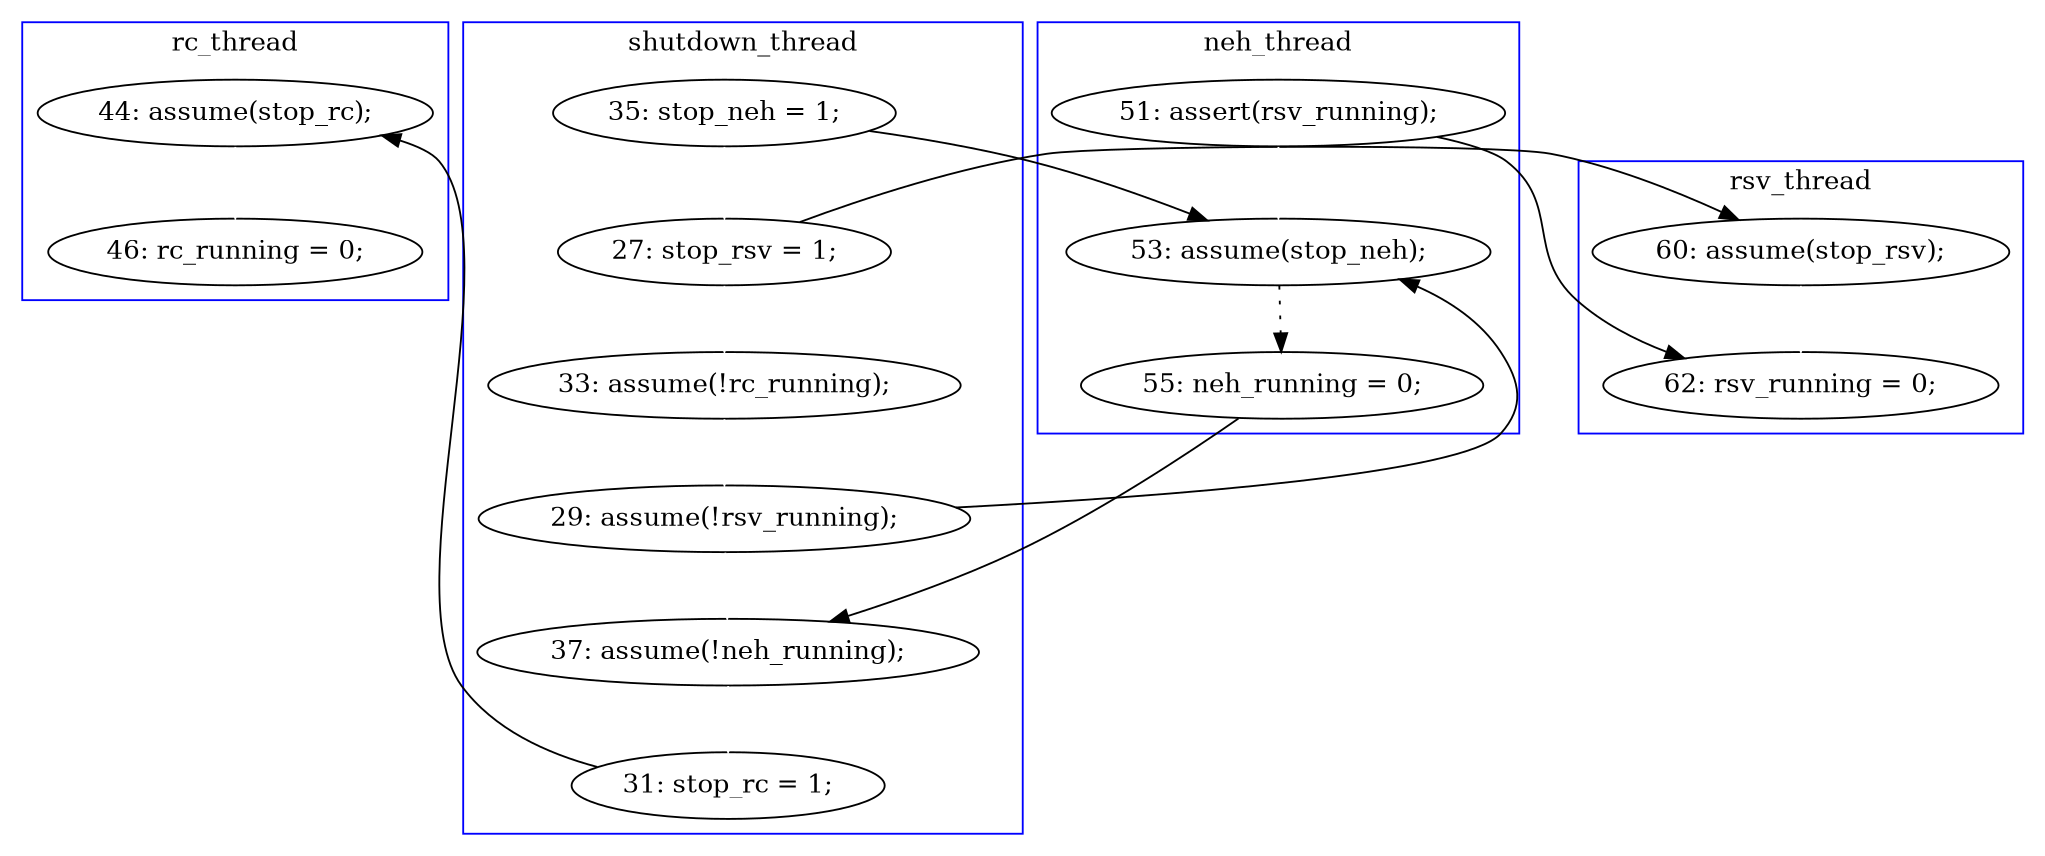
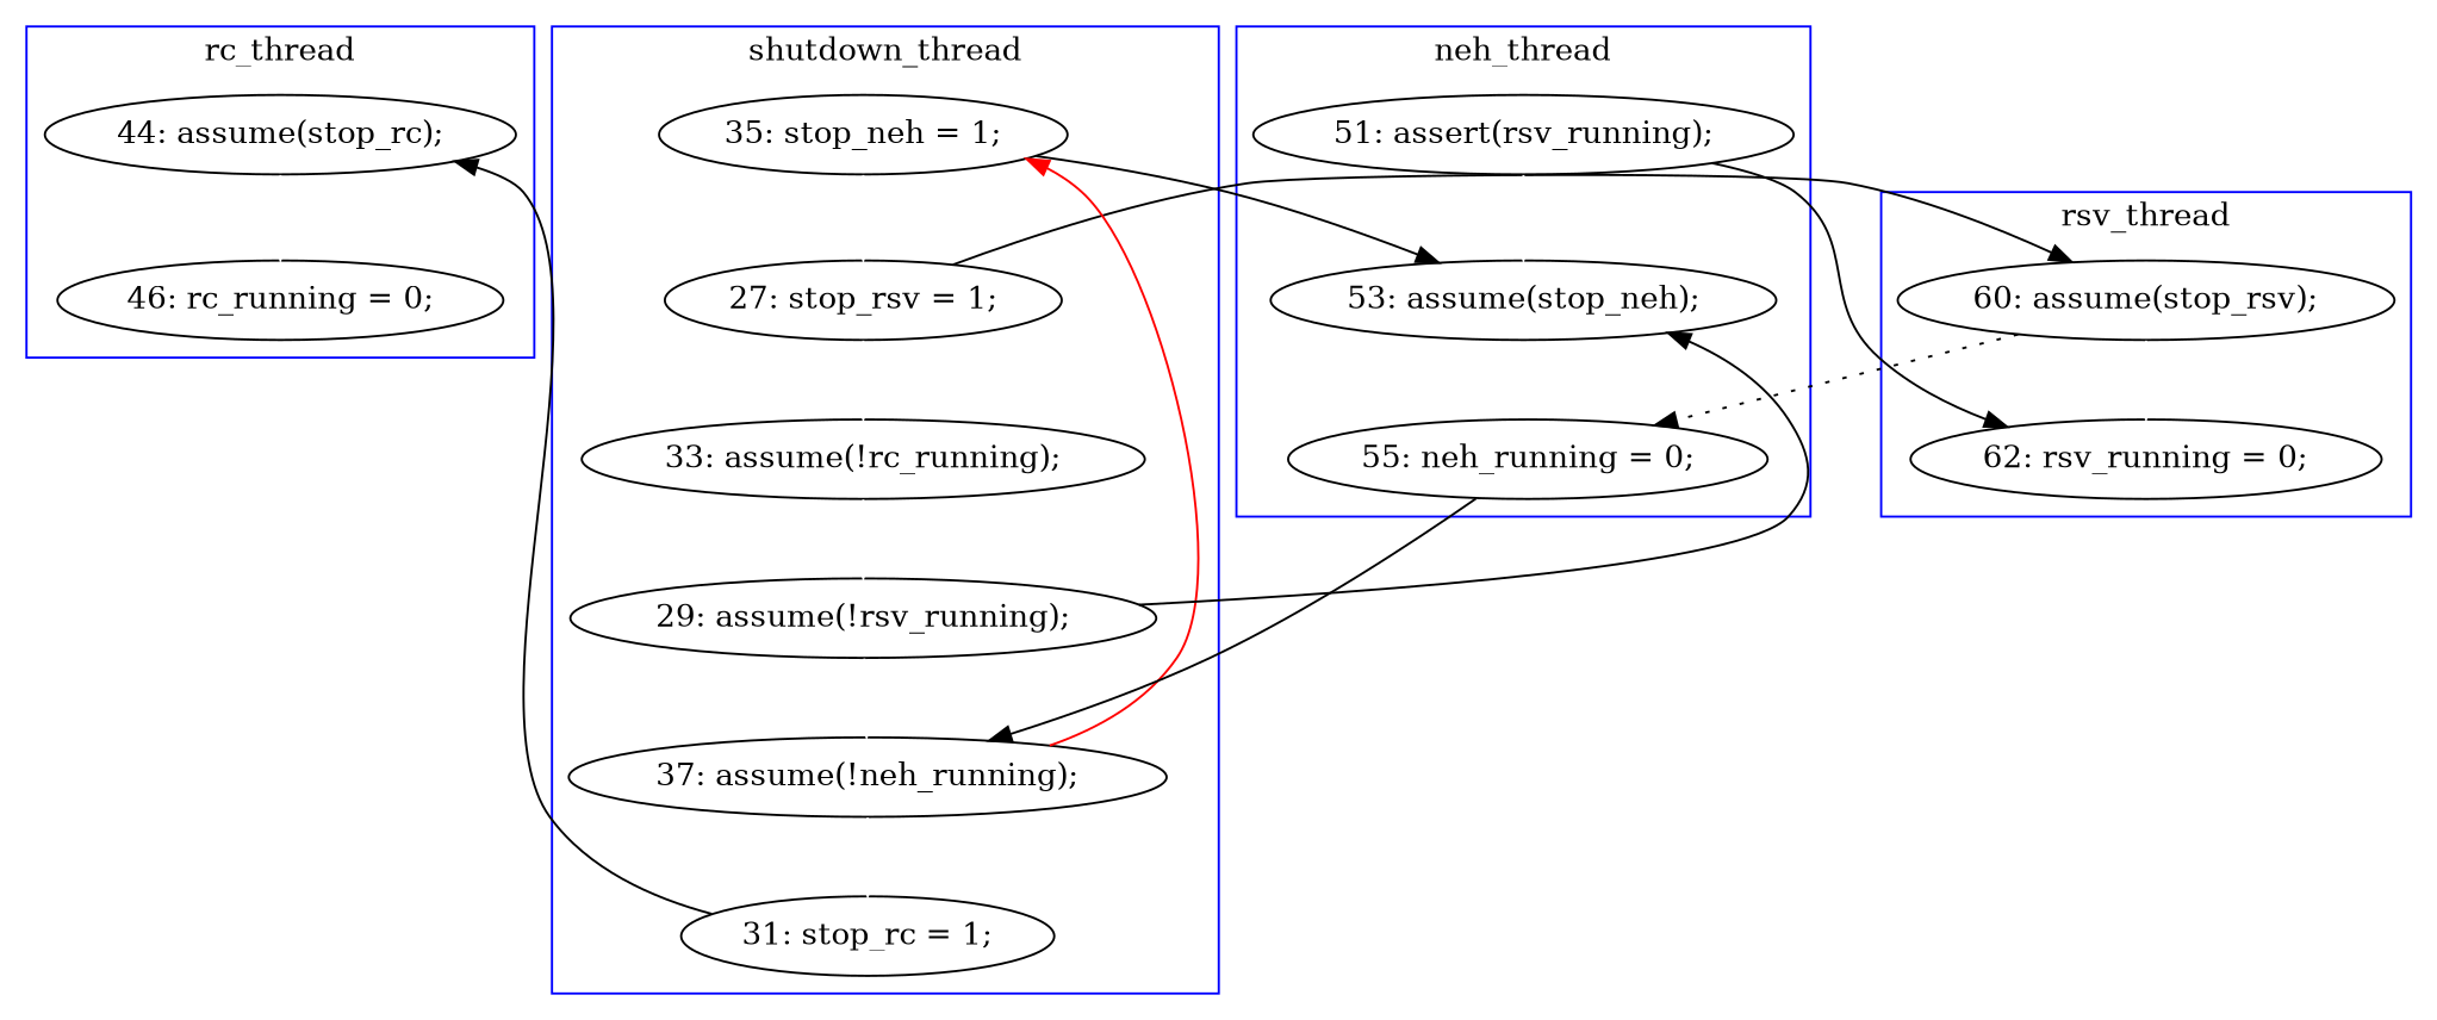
  digraph {
    edge [color=white style=solid]
    n1 [label="44: assume(stop_rc);"]
    n2 [label="46: rc_running = 0;"]
    n3 [label="35: stop_neh = 1;"]
    n4 [label="27: stop_rsv = 1;"]
    n5 [label="37: assume(!neh_running);"]
    n6 [label="29: assume(!rsv_running);"]
    n7 [label="33: assume(!rc_running);"]
    n8 [label="31: stop_rc = 1;"]
    n9 [label="62: rsv_running = 0;"]
    n10 [label="60: assume(stop_rsv);"]
    n11 [label="51: assert(rsv_running);"]
    n12 [label="53: assume(stop_neh);"]
    n13 [label="55: neh_running = 0;"]
    subgraph cluster_1 {
      color=blue
      label=rc_thread
      n1
      n2
    }
    subgraph cluster_2 {
      color=blue
      label=shutdown_thread
      n3
      n4
      n5
      n6
      n7
      n8
    }
    subgraph cluster_3 {
      color=blue
      label=rsv_thread
      n9
      n10
    }
    subgraph cluster_4 {
      color=blue
      label=neh_thread
      n11
      n12
      n13
    }
    n1 -> n2
    n3 -> n4
    n3 -> n12 [color=black constraint=false]
    n4 -> n7
    n4 -> n10 [color=black constraint=false]
+   n5 -> n3 [color=red constraint=false]
    n5 -> n8
    n6 -> n5
    n6 -> n12 [color=black constraint=false]
    n7 -> n6
    n8 -> n1 [color=black constraint=false]
    n10 -> n9
    n11 -> n9 [color=black constraint=false]
    n11 -> n12
-   n12 -> n13 [color=black style=dotted]
+   n10 -> n13 [color=black style=dotted]
    n13 -> n5 [color=black constraint=false]
  }
